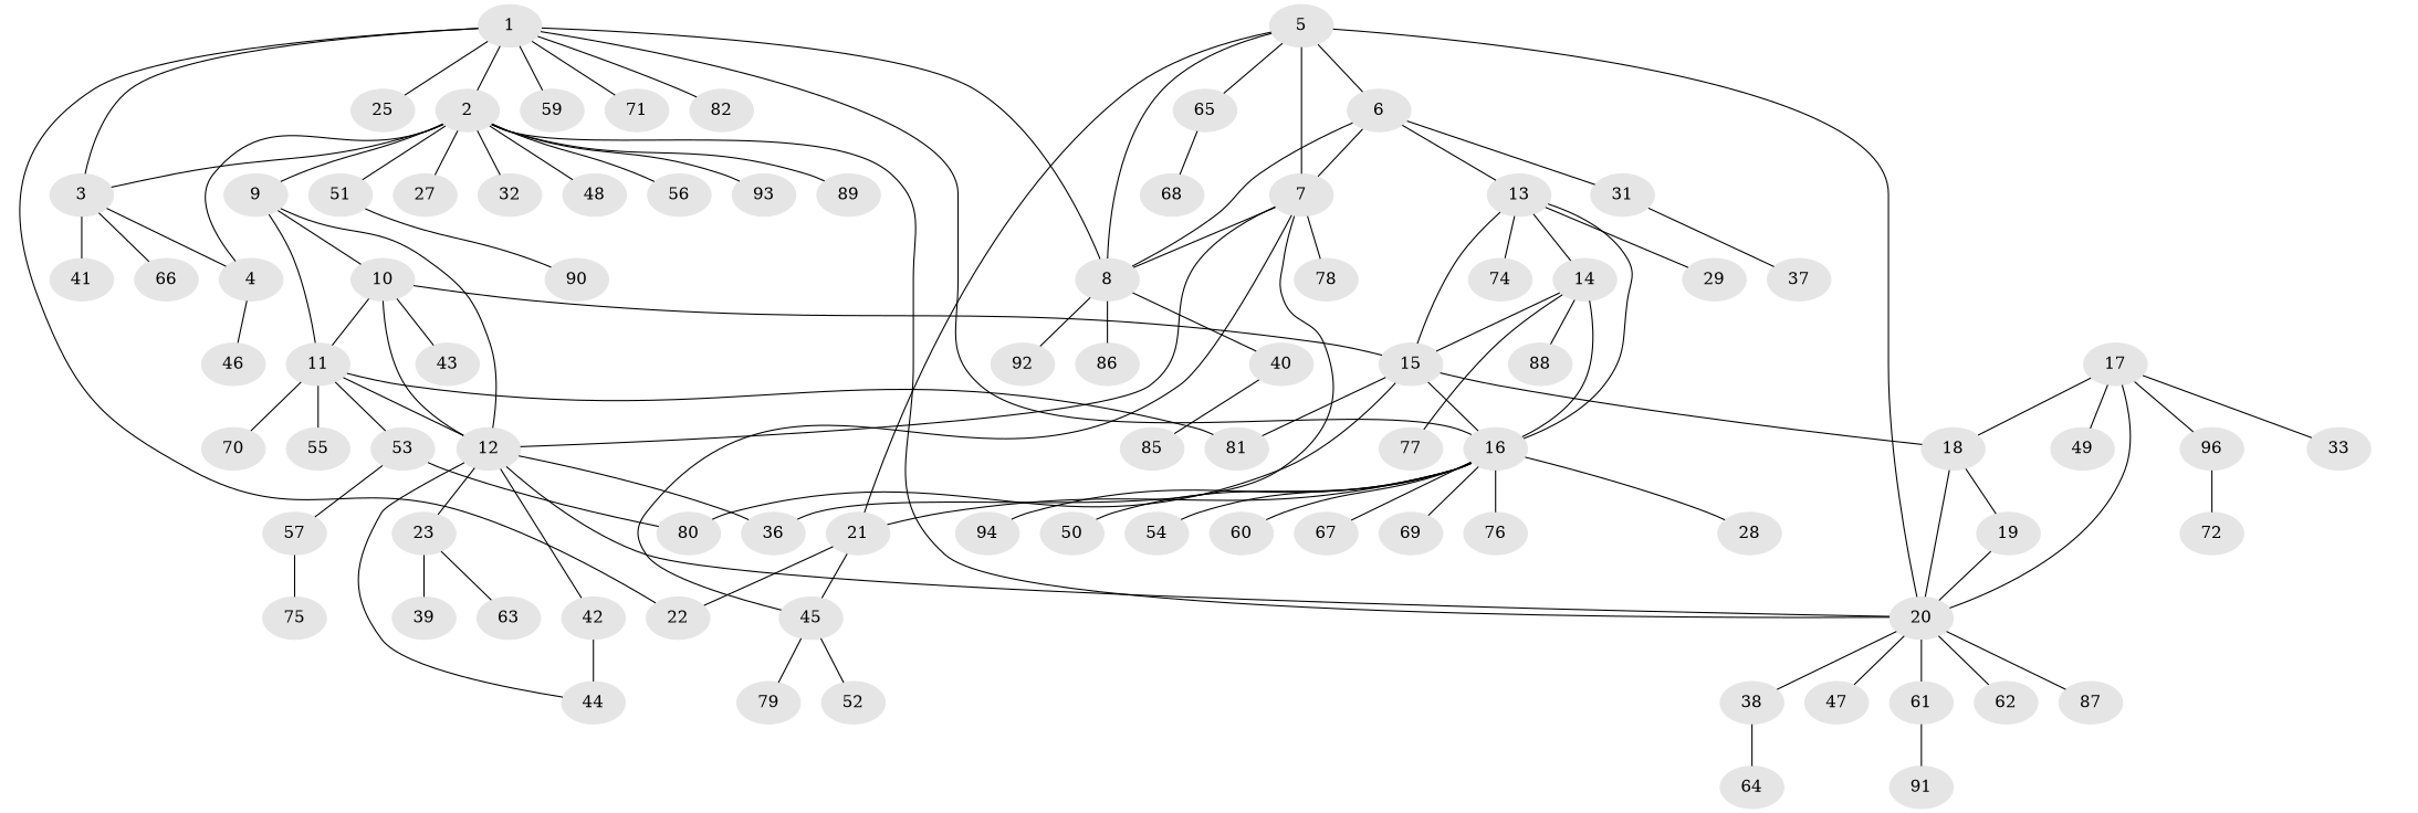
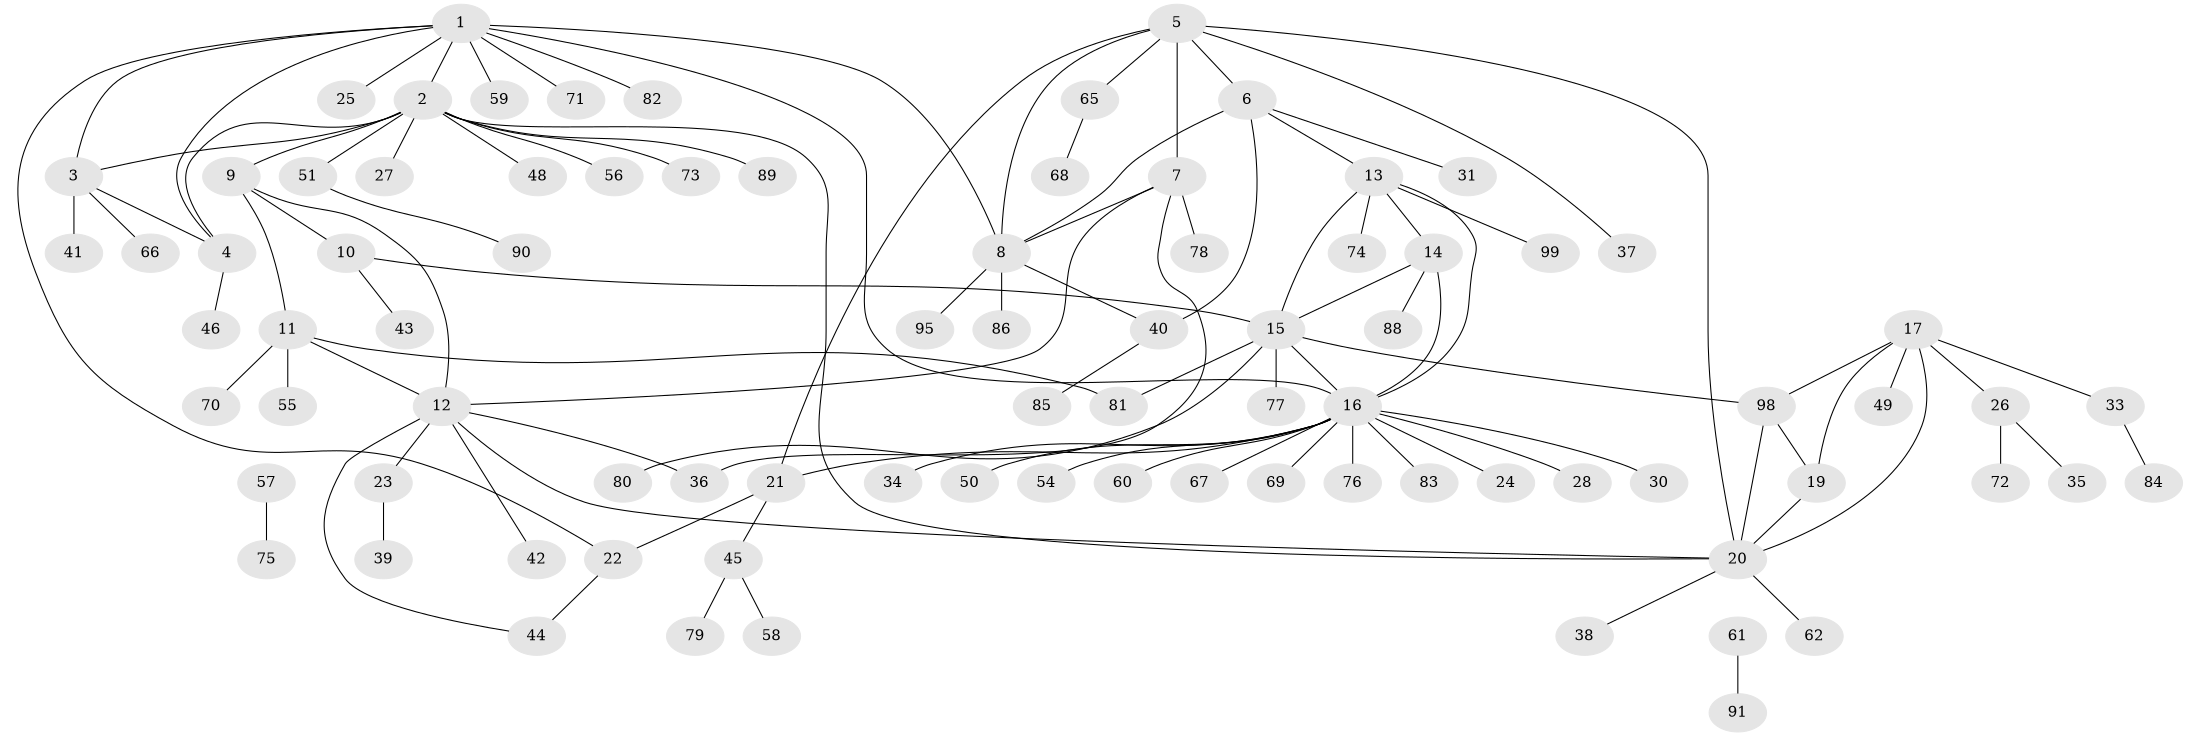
  graph {
    fontname="DejaVu Serif"
    node [color=gray90 fontname="DejaVu Serif" style=filled]
    edge [fontname="DejaVu Serif"]
    1
    2
    3
    4
    8
    16
    22
    25
    59
    71
    82
    9
    20
    27
-   32
    48
    51
    56
-   73 [label=93]
+   73
    89
    41
    66
    46
    40
    86
-   92
+   92 [label=95]
    21
+   24
    28
-   34 [label=94]
+   30
+   34
    50
    54
    60
    67
    69
    76
+   83
    44
    12
    10
    11
    38
-   47
    61
    62
-   87
    90
    5
    6
    7
    37
    65
    13
    31
    36
    45
    78
    68
    15
    14
-   29
+   29 [label=99]
    74
    23
    42
-   52
+   52 [label=58]
    79
    85
    43
-   53
    55
    70
    81
-   18
+   18 [label=98]
    80
    57
    39
-   63
    77
    88
    19
    17
-   26 [label=96]
+   26
    33
    49
+   35
    72
-   64
+   84
    91
    75
    1 -- 2
    1 -- 3
+   1 -- 4
    1 -- 8
    1 -- 16
    1 -- 22
    1 -- 25
    1 -- 59
    1 -- 71
    1 -- 82
    2 -- 3
    2 -- 4
    2 -- 9
    2 -- 20
    2 -- 27
-   2 -- 32
    2 -- 48
    2 -- 51
    2 -- 56
    2 -- 73
    2 -- 89
    3 -- 4
    3 -- 41
    3 -- 66
    4 -- 46
    8 -- 40
    8 -- 86
    8 -- 92
    16 -- 21
+   16 -- 24
    16 -- 28
+   16 -- 30
    16 -- 34
    16 -- 50
    16 -- 54
    16 -- 60
    16 -- 67
    16 -- 69
    16 -- 76
-   42 -- 44
+   16 -- 83
+   22 -- 44
    9 -- 12
    9 -- 10
    9 -- 11
    20 -- 38
-   20 -- 47
-   20 -- 61
    20 -- 62
-   20 -- 87
    51 -- 90
    40 -- 85
    21 -- 22
    21 -- 45
    12 -- 20
    12 -- 44
    12 -- 36
    12 -- 23
    12 -- 42
-   10 -- 12
-   10 -- 11
    10 -- 15
    10 -- 43
    11 -- 12
-   11 -- 53
    11 -- 55
    11 -- 70
    11 -- 81
-   38 -- 64
    61 -- 91
    5 -- 8
    5 -- 20
    5 -- 21
    5 -- 6
    5 -- 7
-   31 -- 37
+   5 -- 37
    5 -- 65
    6 -- 8
-   6 -- 7
+   6 -- 40
    6 -- 13
    6 -- 31
    7 -- 8
    7 -- 12
    7 -- 36
-   7 -- 45
    7 -- 78
    65 -- 68
    13 -- 16
    13 -- 15
    13 -- 14
    13 -- 29
    13 -- 74
    45 -- 52
    45 -- 79
    15 -- 16
    15 -- 81
    15 -- 18
    15 -- 80
    14 -- 16
    14 -- 15
-   14 -- 77
+   15 -- 77
    14 -- 88
    23 -- 39
-   23 -- 63
-   53 -- 80
-   53 -- 57
    18 -- 20
    18 -- 19
    57 -- 75
    19 -- 20
    17 -- 20
    17 -- 18
+   17 -- 19
    17 -- 26
    17 -- 33
    17 -- 49
+   26 -- 35
    26 -- 72
+   33 -- 84
  }
